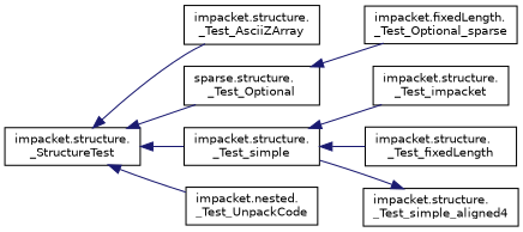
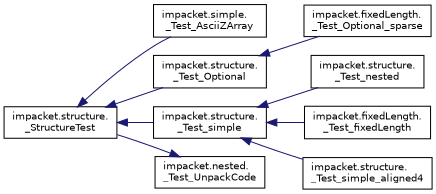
  digraph {
    rankdir=LR
    node [color=black fillcolor=white fontname=Helvetica fontsize=10 shape=record style=filled]
    edge [color=midnightblue dir=back fontname=Helvetica fontsize=10 labelfontname=Helvetica labelfontsize=10 style=solid]
    n1 [height=0.2 label="impacket.structure.\l_StructureTest" width=0.4]
-   n2 [height=0.2 label="impacket.structure.\l_Test_AsciiZArray" width=0.4]
-   n3 [height=0.2 label="sparse.structure.\l_Test_Optional" width=0.4]
+   n2 [height=0.2 label="impacket.simple.\l_Test_AsciiZArray" width=0.4]
+   n3 [height=0.2 label="impacket.structure.\l_Test_Optional" width=0.4]
    n4 [height=0.2 label="impacket.structure.\l_Test_simple" width=0.4]
    n5 [height=0.2 label="impacket.nested.\l_Test_UnpackCode" width=0.4]
-   n6 [height=0.2 label="impacket.structure.\l_Test_impacket" width=0.4]
+   n6 [height=0.2 label="impacket.structure.\l_Test_nested" width=0.4]
    n7 [height=0.2 label="impacket.fixedLength.\l_Test_Optional_sparse" width=0.4]
-   n8 [height=0.2 label="impacket.structure.\l_Test_fixedLength" width=0.4]
+   n8 [height=0.2 label="impacket.fixedLength.\l_Test_fixedLength" width=0.4]
    n9 [height=0.2 label="impacket.structure.\l_Test_simple_aligned4" width=0.4]
    n1 -> n2
    n1 -> n3
    n1 -> n4
-   n1 -> n5
+   n5 -> n1
    n3 -> n7
    n4 -> n6
    n4 -> n8
-   n9 -> n4
+   n4 -> n9
  }
